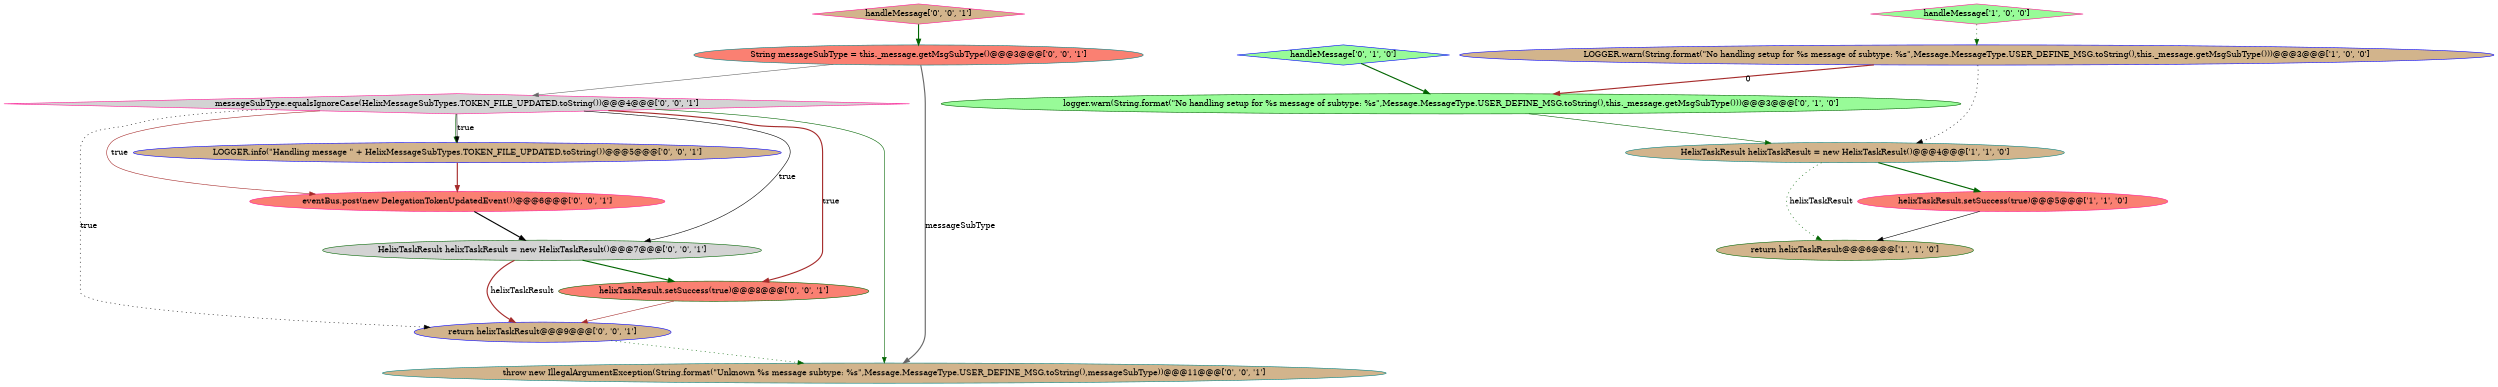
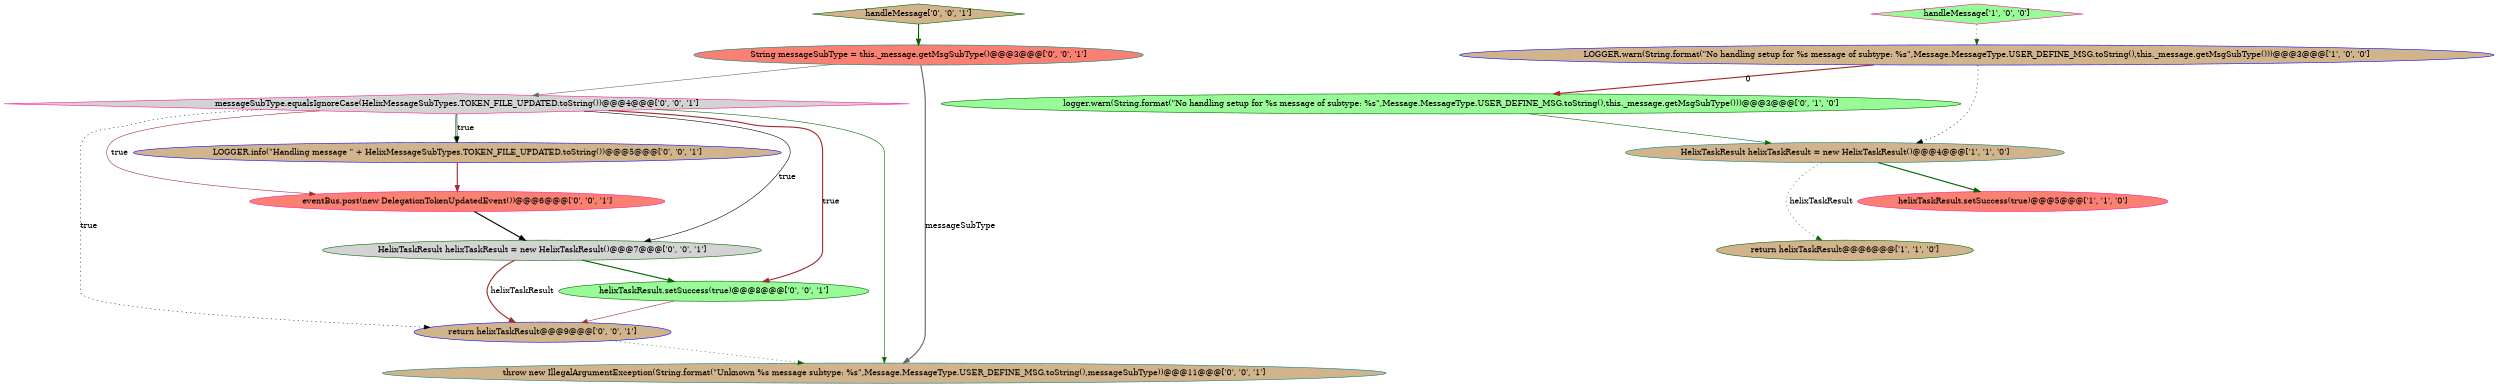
  digraph {
    node [color=deeppink fillcolor=tan shape=ellipse style=filled]
    edge [color=darkgreen style=bold]
-   n1 [label="handleMessage['0', '0', '1']" shape=diamond]
+   n1 [color=darkgreen label="handleMessage['0', '0', '1']" shape=diamond]
    n2 [color=teal fillcolor=salmon label="String messageSubType = this._message.getMsgSubType()@@@3@@@['0', '0', '1']"]
    n3 [fillcolor=lightgrey label="messageSubType.equalsIgnoreCase(HelixMessageSubTypes.TOKEN_FILE_UPDATED.toString())@@@4@@@['0', '0', '1']" shape=diamond]
    n4 [color=teal label="throw new IllegalArgumentException(String.format(\"Unknown %s message subtype: %s\",Message.MessageType.USER_DEFINE_MSG.toString(),messageSubType))@@@11@@@['0', '0', '1']"]
    n5 [color=blue label="LOGGER.info(\"Handling message \" + HelixMessageSubTypes.TOKEN_FILE_UPDATED.toString())@@@5@@@['0', '0', '1']"]
    n6 [fillcolor=salmon label="eventBus.post(new DelegationTokenUpdatedEvent())@@@6@@@['0', '0', '1']"]
    n7 [color=darkgreen fillcolor=lightgrey label="HelixTaskResult helixTaskResult = new HelixTaskResult()@@@7@@@['0', '0', '1']"]
    n8 [color=darkgreen label="return helixTaskResult@@@6@@@['1', '1', '0']"]
    n9 [fillcolor=salmon label="helixTaskResult.setSuccess(true)@@@5@@@['1', '1', '0']"]
    n10 [color=blue label="return helixTaskResult@@@9@@@['0', '0', '1']"]
-   n11 [color=darkgreen fillcolor=salmon label="helixTaskResult.setSuccess(true)@@@8@@@['0', '0', '1']"]
+   n11 [color=darkgreen fillcolor=palegreen label="helixTaskResult.setSuccess(true)@@@8@@@['0', '0', '1']"]
    n12 [color=blue label="LOGGER.warn(String.format(\"No handling setup for %s message of subtype: %s\",Message.MessageType.USER_DEFINE_MSG.toString(),this._message.getMsgSubType()))@@@3@@@['1', '0', '0']"]
    n13 [color=darkgreen fillcolor=palegreen label="logger.warn(String.format(\"No handling setup for %s message of subtype: %s\",Message.MessageType.USER_DEFINE_MSG.toString(),this._message.getMsgSubType()))@@@3@@@['0', '1', '0']"]
    n14 [color=teal label="HelixTaskResult helixTaskResult = new HelixTaskResult()@@@4@@@['1', '1', '0']"]
-   n15 [color=blue fillcolor=palegreen label="handleMessage['0', '1', '0']" shape=diamond]
    n16 [fillcolor=palegreen label="handleMessage['1', '0', '0']" shape=diamond]
    n1 -> n2
    n2 -> n3 [color=gray40 style=solid]
    n2 -> n4 [color=gray40 label=messageSubType]
    n3 -> n4 [style=solid]
    n3 -> n5 [style=solid]
    n3 -> n5 [color=black label=true style=solid]
    n3 -> n6 [color=brown label=true style=solid]
    n3 -> n7 [color=black label=true style=solid]
    n3 -> n10 [color=black label=true style=dotted]
    n3 -> n11 [color=brown label=true]
    n5 -> n6 [color=brown]
    n6 -> n7 [color=black]
    n7 -> n10 [color=brown label=helixTaskResult]
    n7 -> n11
-   n9 -> n8 [color=black style=solid]
    n10 -> n4 [style=dotted]
    n11 -> n10 [color=brown style=solid]
    n12 -> n13 [color=brown label=0]
    n12 -> n14 [color=black style=dotted]
    n13 -> n14 [style=solid]
    n14 -> n8 [label=helixTaskResult style=dotted]
    n14 -> n9
-   n15 -> n13
    n16 -> n12 [style=dotted]
  }
